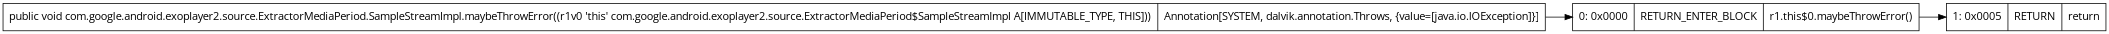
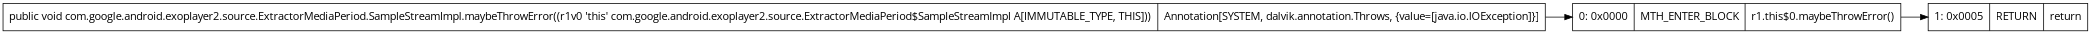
  digraph {
    rankdir=LR
    fontname="Open Sans"
    node [shape=record fontname="Open Sans"]
    edge [fontname="Open Sans"]
-   n1 [label="{0\:\ 0x0000|RETURN_ENTER_BLOCK\l|r1.this$0.maybeThrowError()\l}"]
+   n1 [label="{0\:\ 0x0000|MTH_ENTER_BLOCK\l|r1.this$0.maybeThrowError()\l}"]
    n2 [label="{1\:\ 0x0005|RETURN\l|return\l}"]
    n3 [label="{public void com.google.android.exoplayer2.source.ExtractorMediaPeriod.SampleStreamImpl.maybeThrowError((r1v0 'this' com.google.android.exoplayer2.source.ExtractorMediaPeriod$SampleStreamImpl A[IMMUTABLE_TYPE, THIS]))  | Annotation[SYSTEM, dalvik.annotation.Throws, \{value=[java.io.IOException]\}]\l}"]
    n1 -> n2
    n3 -> n1
  }
